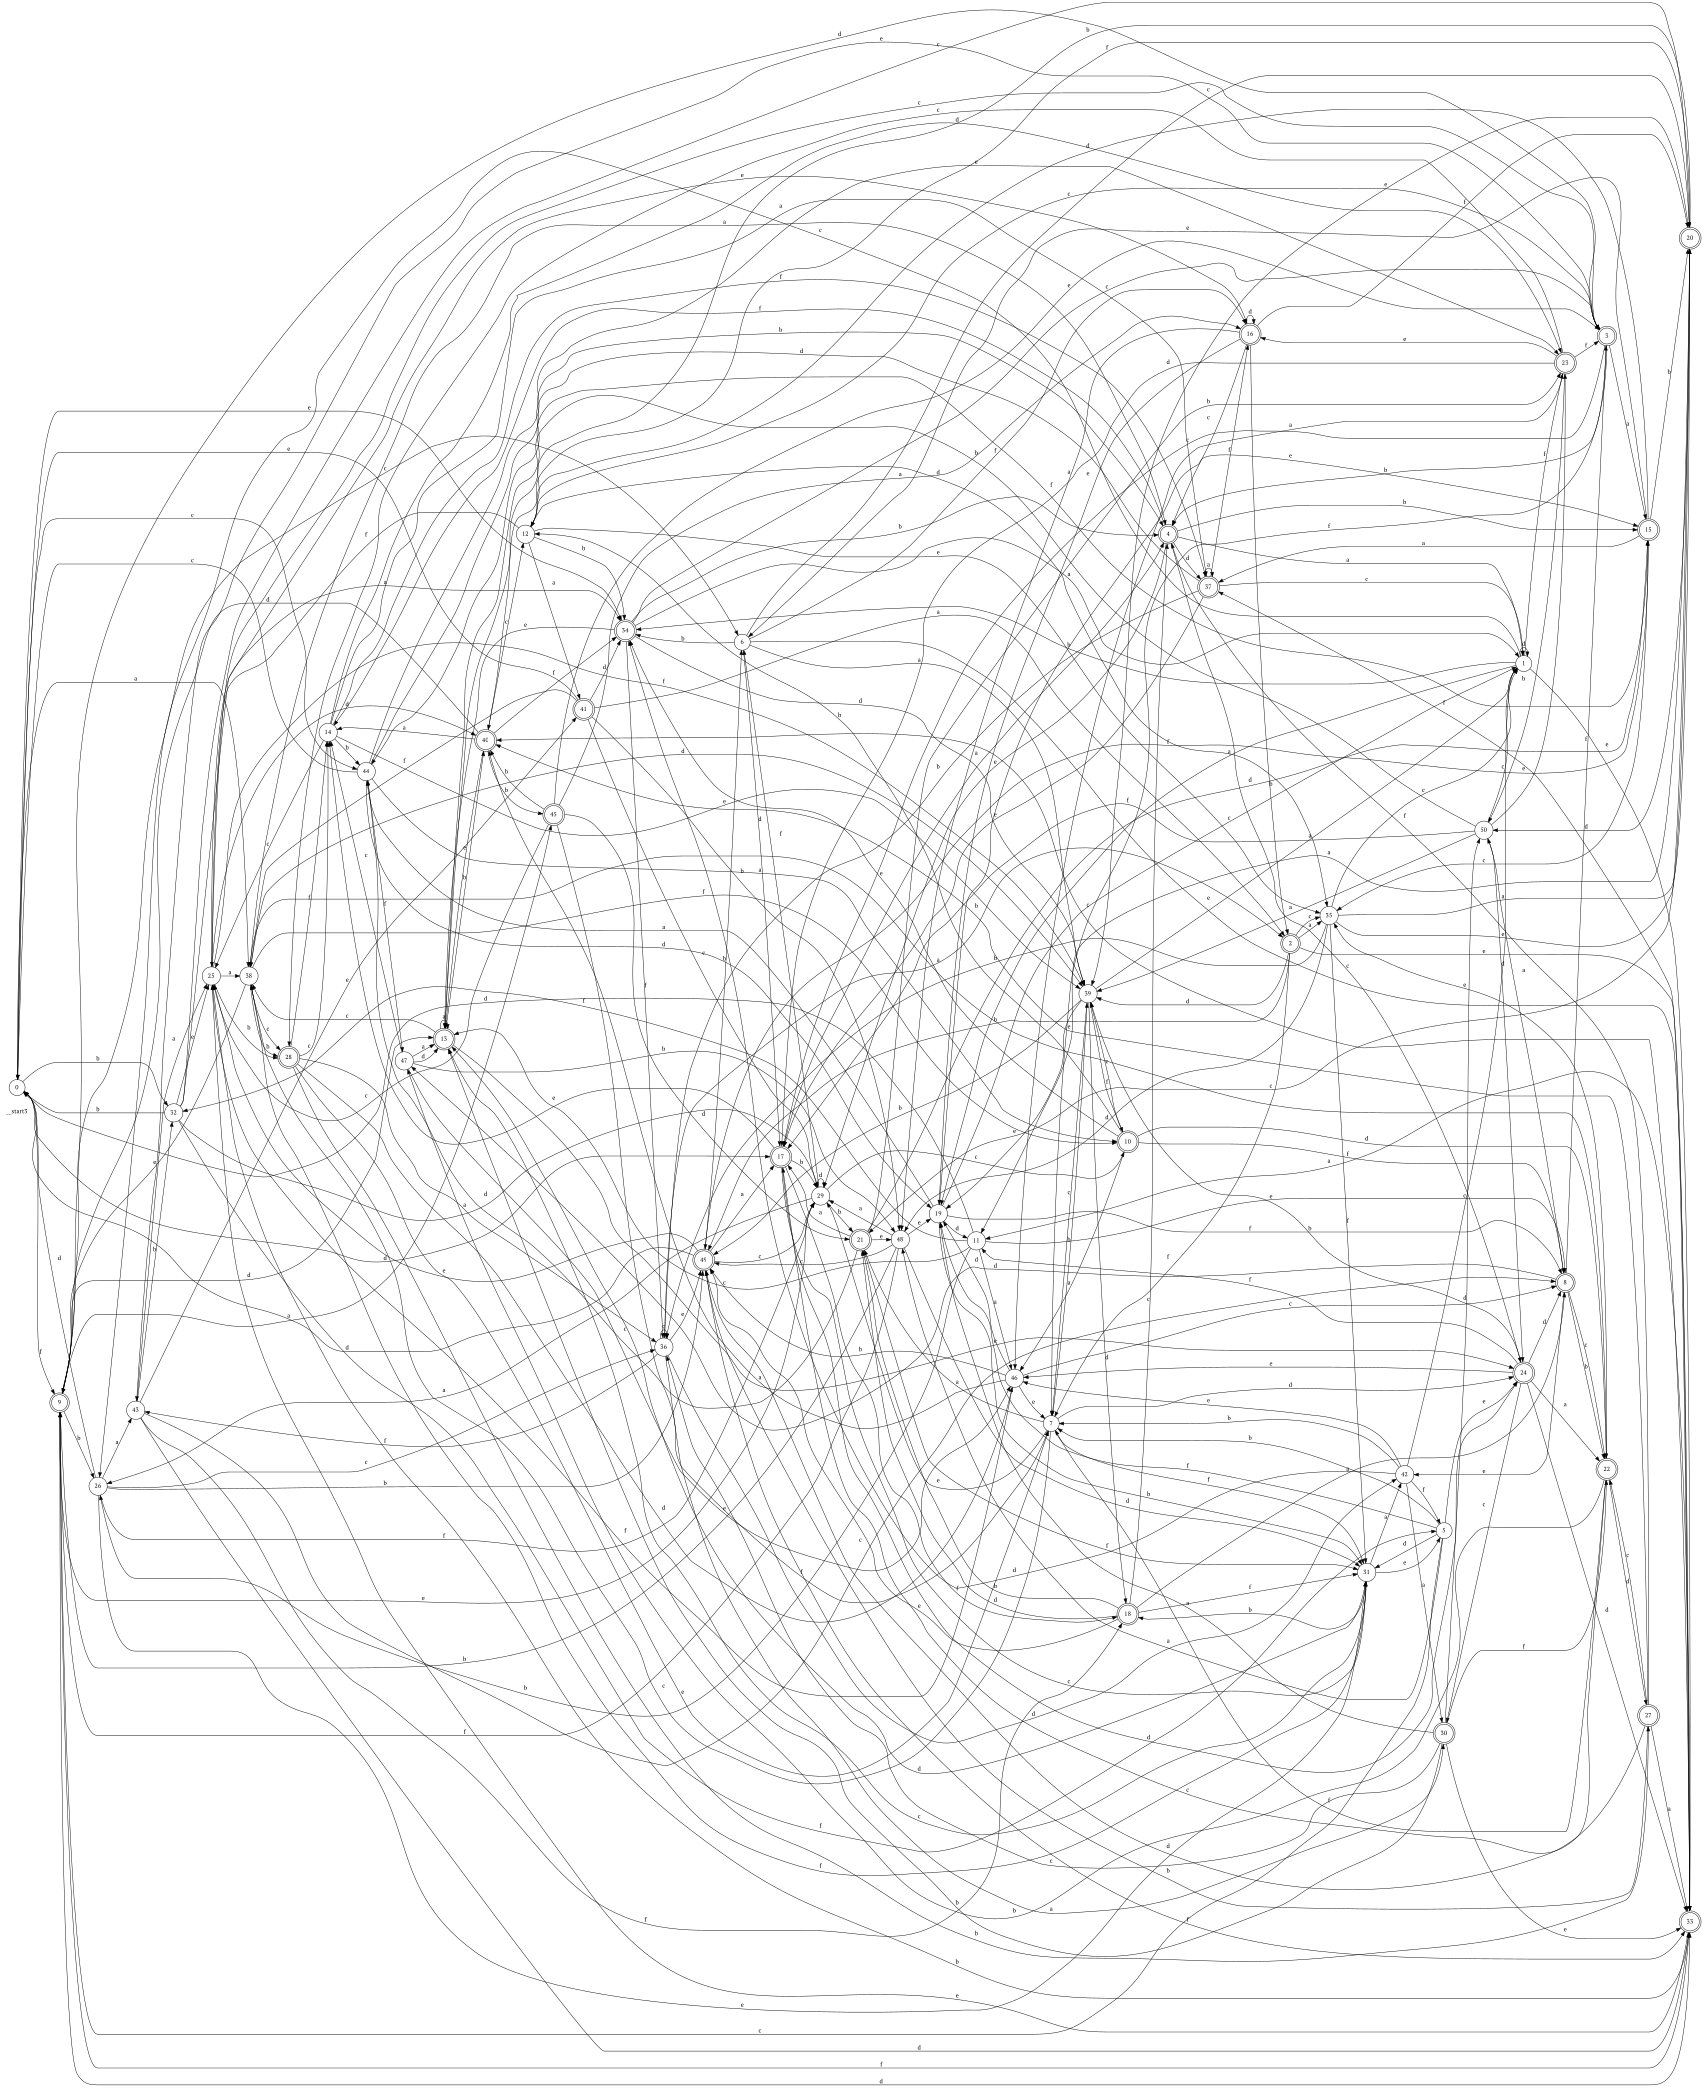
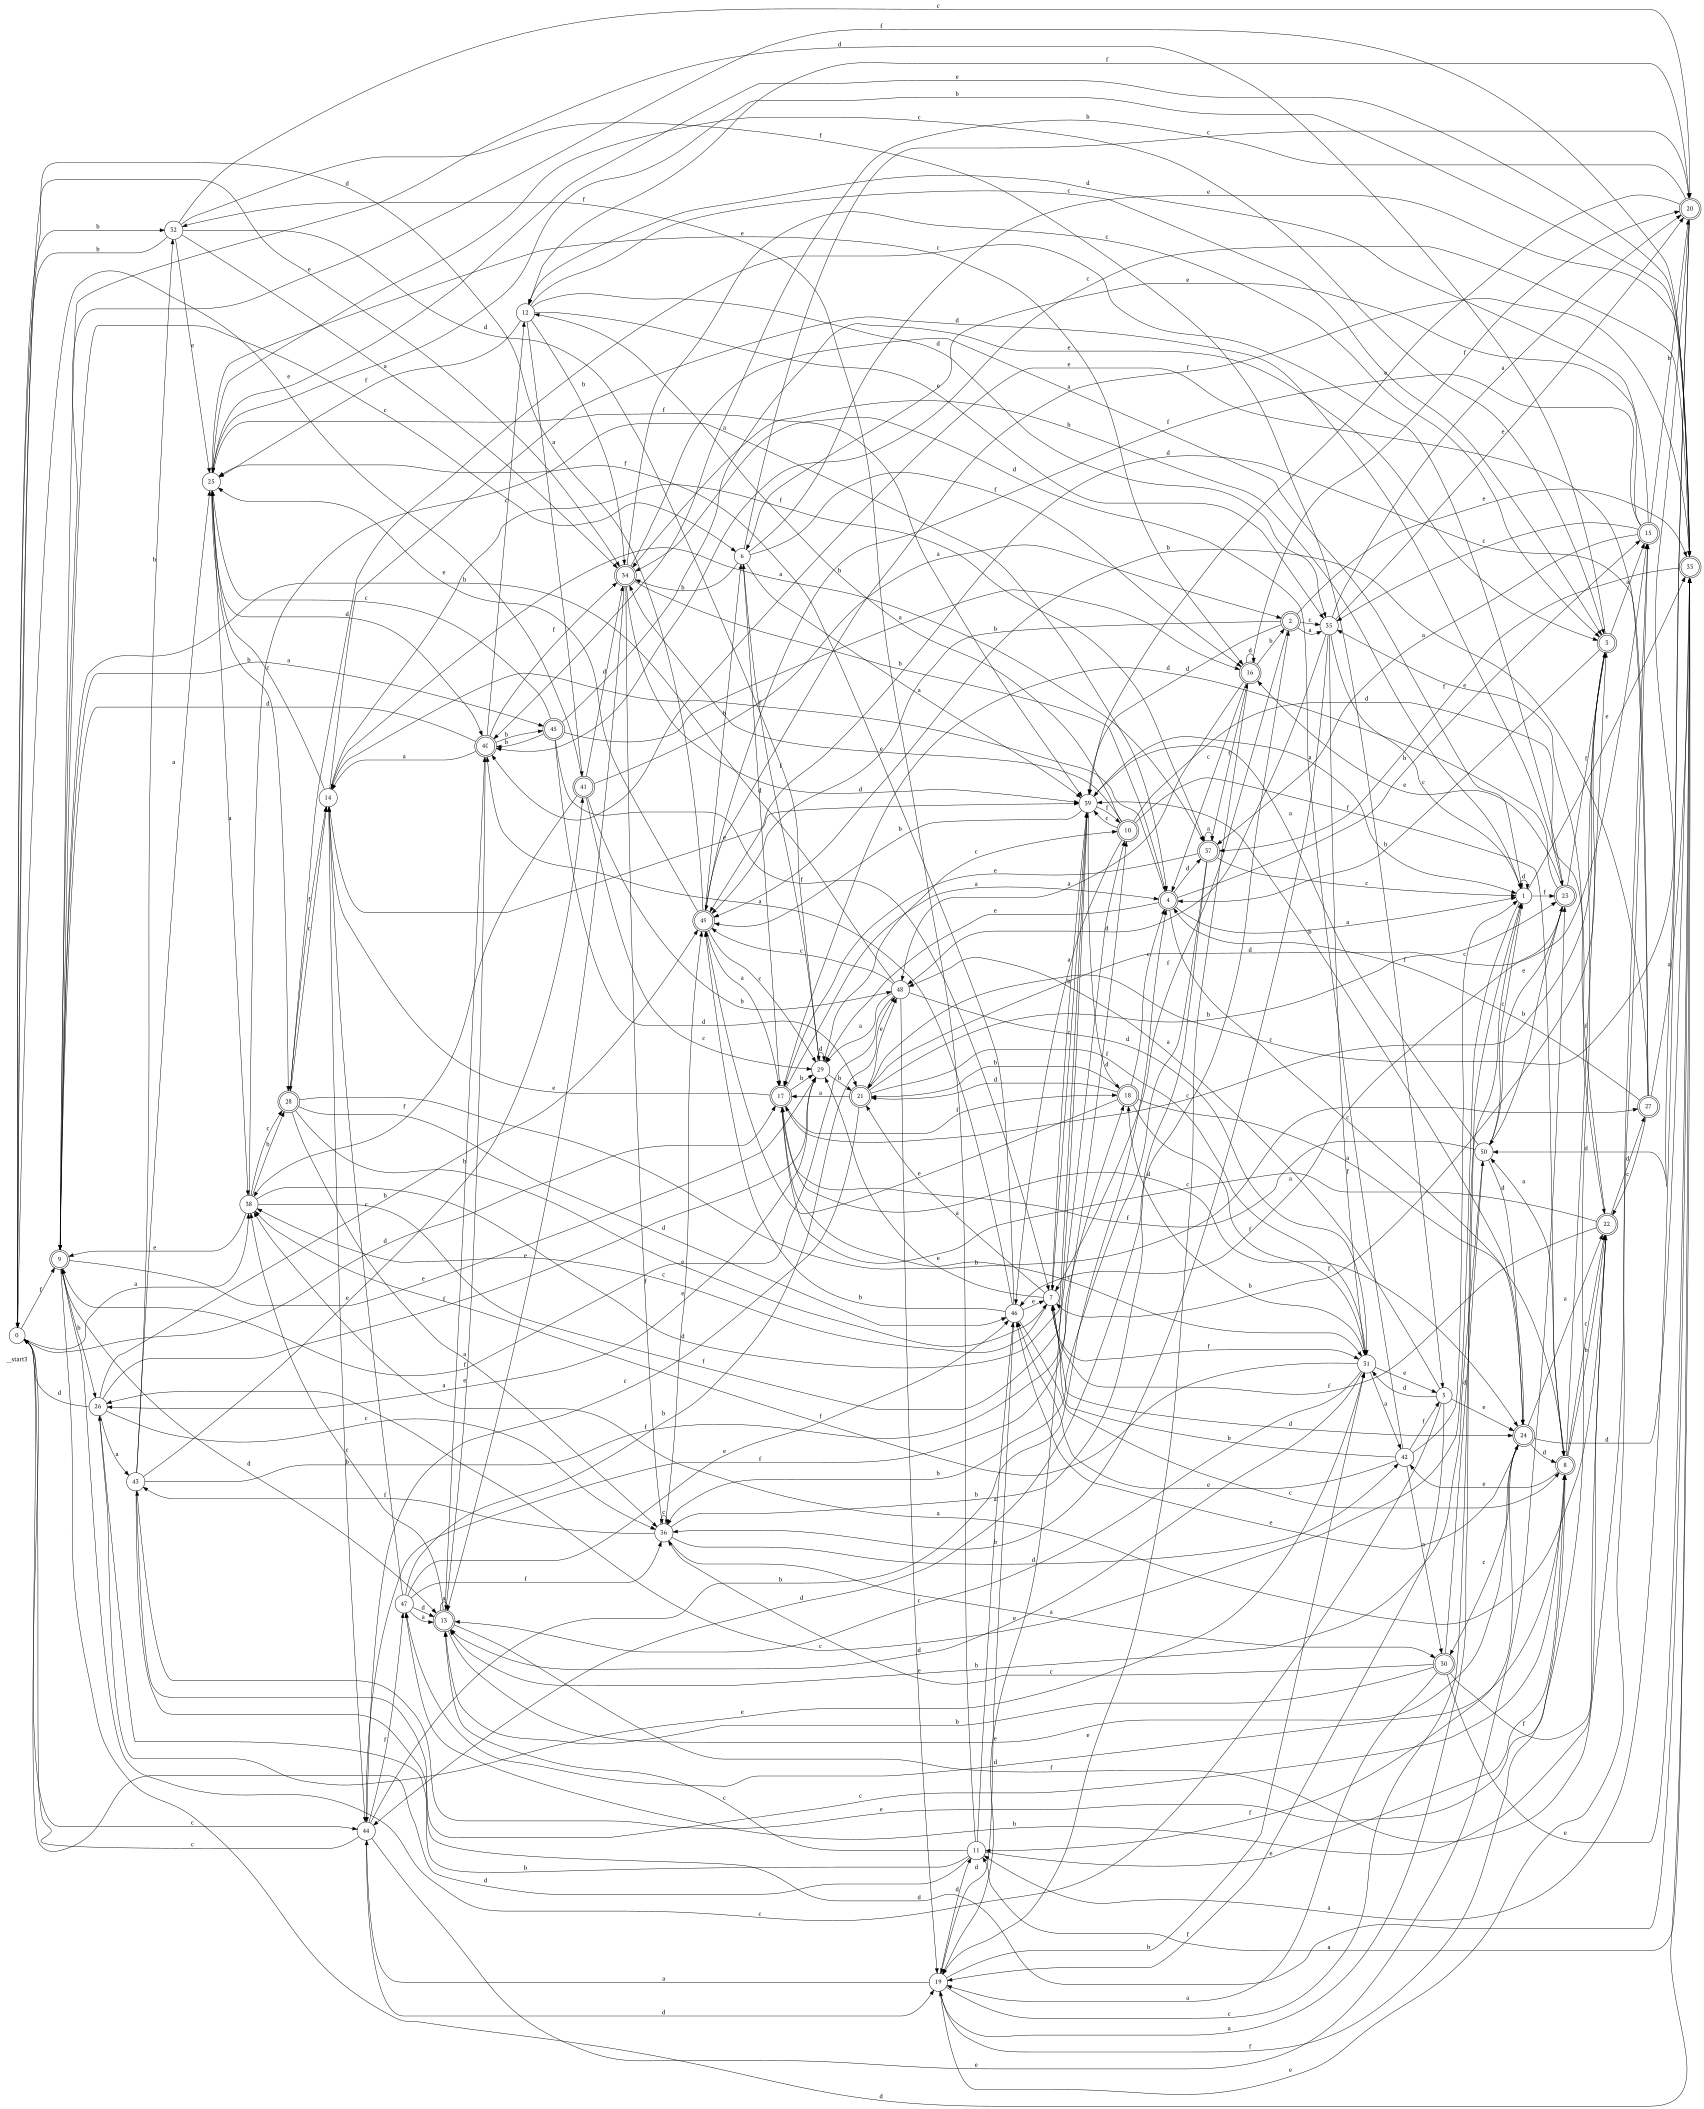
  digraph {
    fontname="PT Serif"
    rankdir=LR
    node [fontname="PT Serif" shape=doublecircle color=black fillcolor=white style="rounded,filled"]
    edge [fontname="PT Serif"]
    n1 [label=__start3 shape=none color="" fillcolor="" style=""]
    n2 [label=0 shape=circle style=filled]
    n3 [label=9]
    n4 [label=17]
    n5 [label=32 shape=circle style=filled]
    n6 [label=34]
    n7 [label=38 shape=circle style=filled]
    n8 [label=44 shape=circle style=filled]
    n9 [label=26 shape=circle style=filled]
    n10 [label=33]
    n11 [label=29 shape=circle style=filled]
    n12 [label=6 shape=circle style=filled]
    n13 [label=45]
    n14 [label=13]
    n15 [label=4]
    n16 [label=14 shape=circle style=filled]
    n17 [label=24]
    n18 [label=31 shape=circle style=filled]
    n19 [label=18]
    n20 [label=5 shape=circle style=filled]
    n21 [label=20]
    n22 [label=25 shape=circle style=filled]
    n23 [label=1 shape=circle style=filled]
    n24 [label=39 shape=circle style=filled]
    n25 [label=3]
    n26 [label=36 shape=circle style=filled]
    n27 [label=10]
    n28 [label=28]
    n29 [label=19 shape=circle style=filled]
    n30 [label=23]
    n31 [label=47 shape=circle style=filled]
    n32 [label=15]
    n33 [label=8]
    n34 [label=11 shape=circle style=filled]
    n35 [label=16]
    n36 [label=50 shape=circle style=filled]
    n37 [label=46 shape=circle style=filled]
    n38 [label=49]
    n39 [label=43 shape=circle style=filled]
    n40 [label=37]
    n41 [label=40]
    n42 [label=2]
    n43 [label=7 shape=circle style=filled]
    n44 [label=35 shape=circle style=filled]
    n45 [label=21]
    n46 [label=48 shape=circle style=filled]
    n47 [label=12 shape=circle style=filled]
    n48 [label=41]
    n49 [label=22]
    n50 [label=30]
    n51 [label=42 shape=circle style=filled]
    n52 [label=27]
    n2 -> n3 [label=f]
    n2 -> n4 [label=d]
    n2 -> n5 [label=b]
    n2 -> n6 [label=e]
    n2 -> n7 [label=a]
    n2 -> n8 [label=c]
    n3 -> n9 [label=b]
    n3 -> n10 [label=d]
    n3 -> n10 [label=f]
    n3 -> n11 [label=e]
    n3 -> n12 [label=c]
    n3 -> n13 [label=a]
    n3 -> n14 [label=d]
    n4 -> n11 [label=b]
    n4 -> n15 [label=a]
    n4 -> n16 [label=e]
    n4 -> n17 [label=d]
    n4 -> n18 [label=c]
    n4 -> n19 [label=f]
    n5 -> n2 [label=b]
    n5 -> n6 [label=a]
    n5 -> n11 [label=d]
    n5 -> n20 [label=f]
    n5 -> n21 [label=c]
    n5 -> n22 [label=e]
    n6 -> n14 [label=e]
    n6 -> n15 [label=b]
    n6 -> n23 [label=a]
    n6 -> n24 [label=d]
    n6 -> n25 [label=c]
    n6 -> n26 [label=f]
    n7 -> n3 [label=e]
    n7 -> n15 [label=a]
    n7 -> n24 [label=d]
    n7 -> n27 [label=f]
    n7 -> n28 [label=b]
    n7 -> n28 [label=c]
    n8 -> n2 [label=c]
    n8 -> n15 [label=b]
-   n8 -> n27 [label=a]
+   n8 -> n27 [label=f]
    n8 -> n29 [label=d]
    n8 -> n30 [label=e]
    n8 -> n31 [label=f]
    n9 -> n2 [label=d]
    n9 -> n11 [label=f]
    n9 -> n18 [label=e]
    n9 -> n26 [label=c]
    n9 -> n38 [label=b]
    n9 -> n39 [label=a]
    n10 -> n22 [label=b]
    n10 -> n22 [label=e]
    n10 -> n34 [label=a]
    n10 -> n40 [label=f]
    n10 -> n41 [label=c]
    n11 -> n9 [label=a]
    n11 -> n11 [label=d]
    n11 -> n12 [label=f]
    n11 -> n27 [label=c]
    n11 -> n45 [label=b]
    n12 -> n4 [label=d]
    n12 -> n6 [label=b]
    n12 -> n10 [label=e]
    n12 -> n21 [label=c]
    n12 -> n24 [label=a]
    n12 -> n35 [label=f]
    n13 -> n22 [label=c]
    n13 -> n25 [label=e]
    n13 -> n35 [label=a]
    n13 -> n41 [label=b]
    n13 -> n43 [label=f]
    n13 -> n45 [label=d]
    n14 -> n7 [label=c]
    n14 -> n14 [label=a]
    n14 -> n17 [label=e]
    n14 -> n32 [label=f]
    n14 -> n41 [label=b]
    n15 -> n11 [label=e]
    n15 -> n16 [label=f]
    n15 -> n17 [label=c]
    n15 -> n23 [label=a]
    n15 -> n32 [label=b]
    n15 -> n40 [label=d]
    n16 -> n8 [label=b]
    n16 -> n22 [label=c]
    n16 -> n24 [label=e]
    n16 -> n30 [label=d]
    n16 -> n40 [label=a]
    n16 -> n40 [label=f]
    n17 -> n10 [label=d]
    n17 -> n24 [label=b]
    n17 -> n33 [label=d]
    n17 -> n34 [label=f]
    n17 -> n37 [label=e]
    n17 -> n49 [label=a]
    n17 -> n50 [label=c]
    n18 -> n7 [label=f]
    n18 -> n14 [label=c]
    n18 -> n14 [label=d]
    n18 -> n19 [label=b]
    n18 -> n20 [label=e]
    n18 -> n51 [label=a]
    n19 -> n15 [label=c]
    n19 -> n18 [label=f]
    n19 -> n33 [label=a]
    n19 -> n38 [label=e]
    n19 -> n45 [label=b]
    n19 -> n45 [label=d]
    n20 -> n3 [label=c]
    n20 -> n17 [label=e]
    n20 -> n18 [label=d]
    n20 -> n29 [label=f]
-   n20 -> n43 [label=b]
    n20 -> n46 [label=a]
    n21 -> n24 [label=e]
    n21 -> n34 [label=a]
    n21 -> n36 [label=d]
    n21 -> n41 [label=b]
    n21 -> n45 [label=c]
    n21 -> n47 [label=f]
    n22 -> n7 [label=a]
    n22 -> n24 [label=f]
    n22 -> n25 [label=c]
    n22 -> n28 [label=b]
    n22 -> n35 [label=e]
    n22 -> n41 [label=d]
    n23 -> n6 [label=b]
    n23 -> n9 [label=c]
    n23 -> n10 [label=e]
    n23 -> n23 [label=d]
    n23 -> n29 [label=a]
    n23 -> n30 [label=f]
    n24 -> n19 [label=d]
    n24 -> n23 [label=a]
    n24 -> n27 [label=f]
    n24 -> n29 [label=e]
    n24 -> n38 [label=b]
    n24 -> n43 [label=c]
    n25 -> n3 [label=d]
    n25 -> n4 [label=c]
    n25 -> n15 [label=b]
    n25 -> n32 [label=a]
    n25 -> n39 [label=e]
    n25 -> n43 [label=f]
    n26 -> n26 [label=c]
    n26 -> n38 [label=e]
    n26 -> n39 [label=f]
    n26 -> n42 [label=b]
    n26 -> n50 [label=a]
    n26 -> n51 [label=d]
    n27 -> n6 [label=e]
    n27 -> n24 [label=c]
    n27 -> n33 [label=f]
    n27 -> n37 [label=a]
    n27 -> n47 [label=b]
    n27 -> n49 [label=d]
    n28 -> n16 [label=c]
    n28 -> n16 [label=f]
    n28 -> n26 [label=a]
    n28 -> n37 [label=d]
    n28 -> n43 [label=e]
    n28 -> n52 [label=b]
    n29 -> n8 [label=a]
    n29 -> n18 [label=b]
    n29 -> n23 [label=c]
    n29 -> n32 [label=e]
    n29 -> n33 [label=f]
    n29 -> n34 [label=d]
    n30 -> n4 [label=d]
    n30 -> n25 [label=f]
    n30 -> n28 [label=c]
    n30 -> n35 [label=e]
    n30 -> n36 [label=b]
    n30 -> n37 [label=a]
    n31 -> n14 [label=a]
    n31 -> n14 [label=d]
    n31 -> n16 [label=c]
+   n31 -> n26 [label=f]
    n31 -> n37 [label=e]
    n31 -> n46 [label=b]
    n32 -> n12 [label=e]
    n32 -> n21 [label=b]
    n32 -> n38 [label=f]
    n32 -> n40 [label=a]
    n32 -> n44 [label=c]
    n32 -> n47 [label=d]
    n33 -> n25 [label=f]
    n33 -> n31 [label=d]
    n33 -> n36 [label=a]
    n33 -> n49 [label=b]
    n33 -> n49 [label=c]
    n33 -> n51 [label=e]
    n34 -> n2 [label=d]
    n34 -> n5 [label=f]
    n34 -> n9 [label=b]
    n34 -> n14 [label=c]
    n34 -> n33 [label=e]
    n34 -> n37 [label=a]
    n35 -> n15 [label=c]
    n35 -> n21 [label=f]
    n35 -> n29 [label=e]
    n35 -> n35 [label=d]
    n35 -> n42 [label=b]
    n35 -> n46 [label=a]
    n36 -> n4 [label=f]
    n36 -> n14 [label=b]
    n36 -> n17 [label=d]
    n36 -> n23 [label=c]
    n36 -> n24 [label=a]
    n36 -> n30 [label=e]
    n37 -> n22 [label=f]
    n37 -> n29 [label=d]
    n37 -> n33 [label=c]
    n37 -> n38 [label=b]
    n37 -> n41 [label=a]
    n37 -> n43 [label=e]
    n38 -> n2 [label=d]
    n38 -> n4 [label=a]
    n38 -> n10 [label=f]
    n38 -> n11 [label=c]
    n38 -> n12 [label=b]
    n38 -> n22 [label=e]
    n39 -> n5 [label=b]
    n39 -> n10 [label=d]
    n39 -> n19 [label=f]
    n39 -> n22 [label=a]
    n39 -> n33 [label=c]
    n39 -> n48 [label=e]
    n40 -> n4 [label=e]
    n40 -> n8 [label=d]
    n40 -> n23 [label=c]
    n40 -> n26 [label=b]
    n40 -> n35 [label=f]
    n40 -> n40 [label=a]
    n41 -> n3 [label=d]
    n41 -> n6 [label=f]
    n41 -> n13 [label=b]
    n41 -> n14 [label=e]
    n41 -> n16 [label=a]
    n41 -> n47 [label=c]
    n42 -> n10 [label=e]
    n42 -> n24 [label=d]
    n42 -> n38 [label=b]
    n42 -> n43 [label=f]
    n42 -> n44 [label=a]
    n42 -> n44 [label=c]
    n43 -> n7 [label=c]
    n43 -> n11 [label=e]
    n43 -> n17 [label=d]
    n43 -> n18 [label=f]
    n43 -> n24 [label=b]
    n43 -> n45 [label=a]
    n44 -> n18 [label=f]
    n44 -> n21 [label=a]
    n44 -> n21 [label=e]
    n44 -> n23 [label=c]
    n44 -> n26 [label=b]
    n44 -> n46 [label=d]
    n45 -> n4 [label=a]
    n45 -> n8 [label=c]
    n45 -> n18 [label=f]
    n45 -> n30 [label=b]
    n45 -> n32 [label=d]
    n45 -> n46 [label=e]
    n46 -> n3 [label=b]
    n46 -> n3 [label=f]
    n46 -> n11 [label=a]
    n46 -> n18 [label=d]
    n46 -> n29 [label=e]
    n46 -> n38 [label=c]
    n47 -> n6 [label=b]
    n47 -> n22 [label=f]
    n47 -> n25 [label=c]
    n47 -> n44 [label=d]
    n47 -> n44 [label=e]
    n47 -> n48 [label=a]
    n48 -> n2 [label=e]
    n48 -> n6 [label=d]
    n48 -> n7 [label=f]
    n48 -> n11 [label=c]
    n48 -> n42 [label=a]
    n48 -> n46 [label=b]
    n49 -> n4 [label=c]
    n49 -> n7 [label=a]
    n49 -> n31 [label=b]
    n49 -> n43 [label=f]
    n49 -> n44 [label=e]
    n49 -> n52 [label=d]
    n50 -> n10 [label=e]
    n50 -> n14 [label=b]
    n50 -> n26 [label=c]
    n50 -> n29 [label=a]
    n50 -> n36 [label=d]
    n50 -> n49 [label=f]
    n51 -> n6 [label=d]
    n51 -> n20 [label=f]
    n51 -> n23 [label=c]
    n51 -> n37 [label=e]
    n51 -> n43 [label=b]
    n51 -> n50 [label=a]
    n52 -> n10 [label=a]
    n52 -> n15 [label=f]
    n52 -> n38 [label=b]
    n52 -> n38 [label=d]
    n52 -> n41 [label=e]
    n52 -> n49 [label=c]
  }
